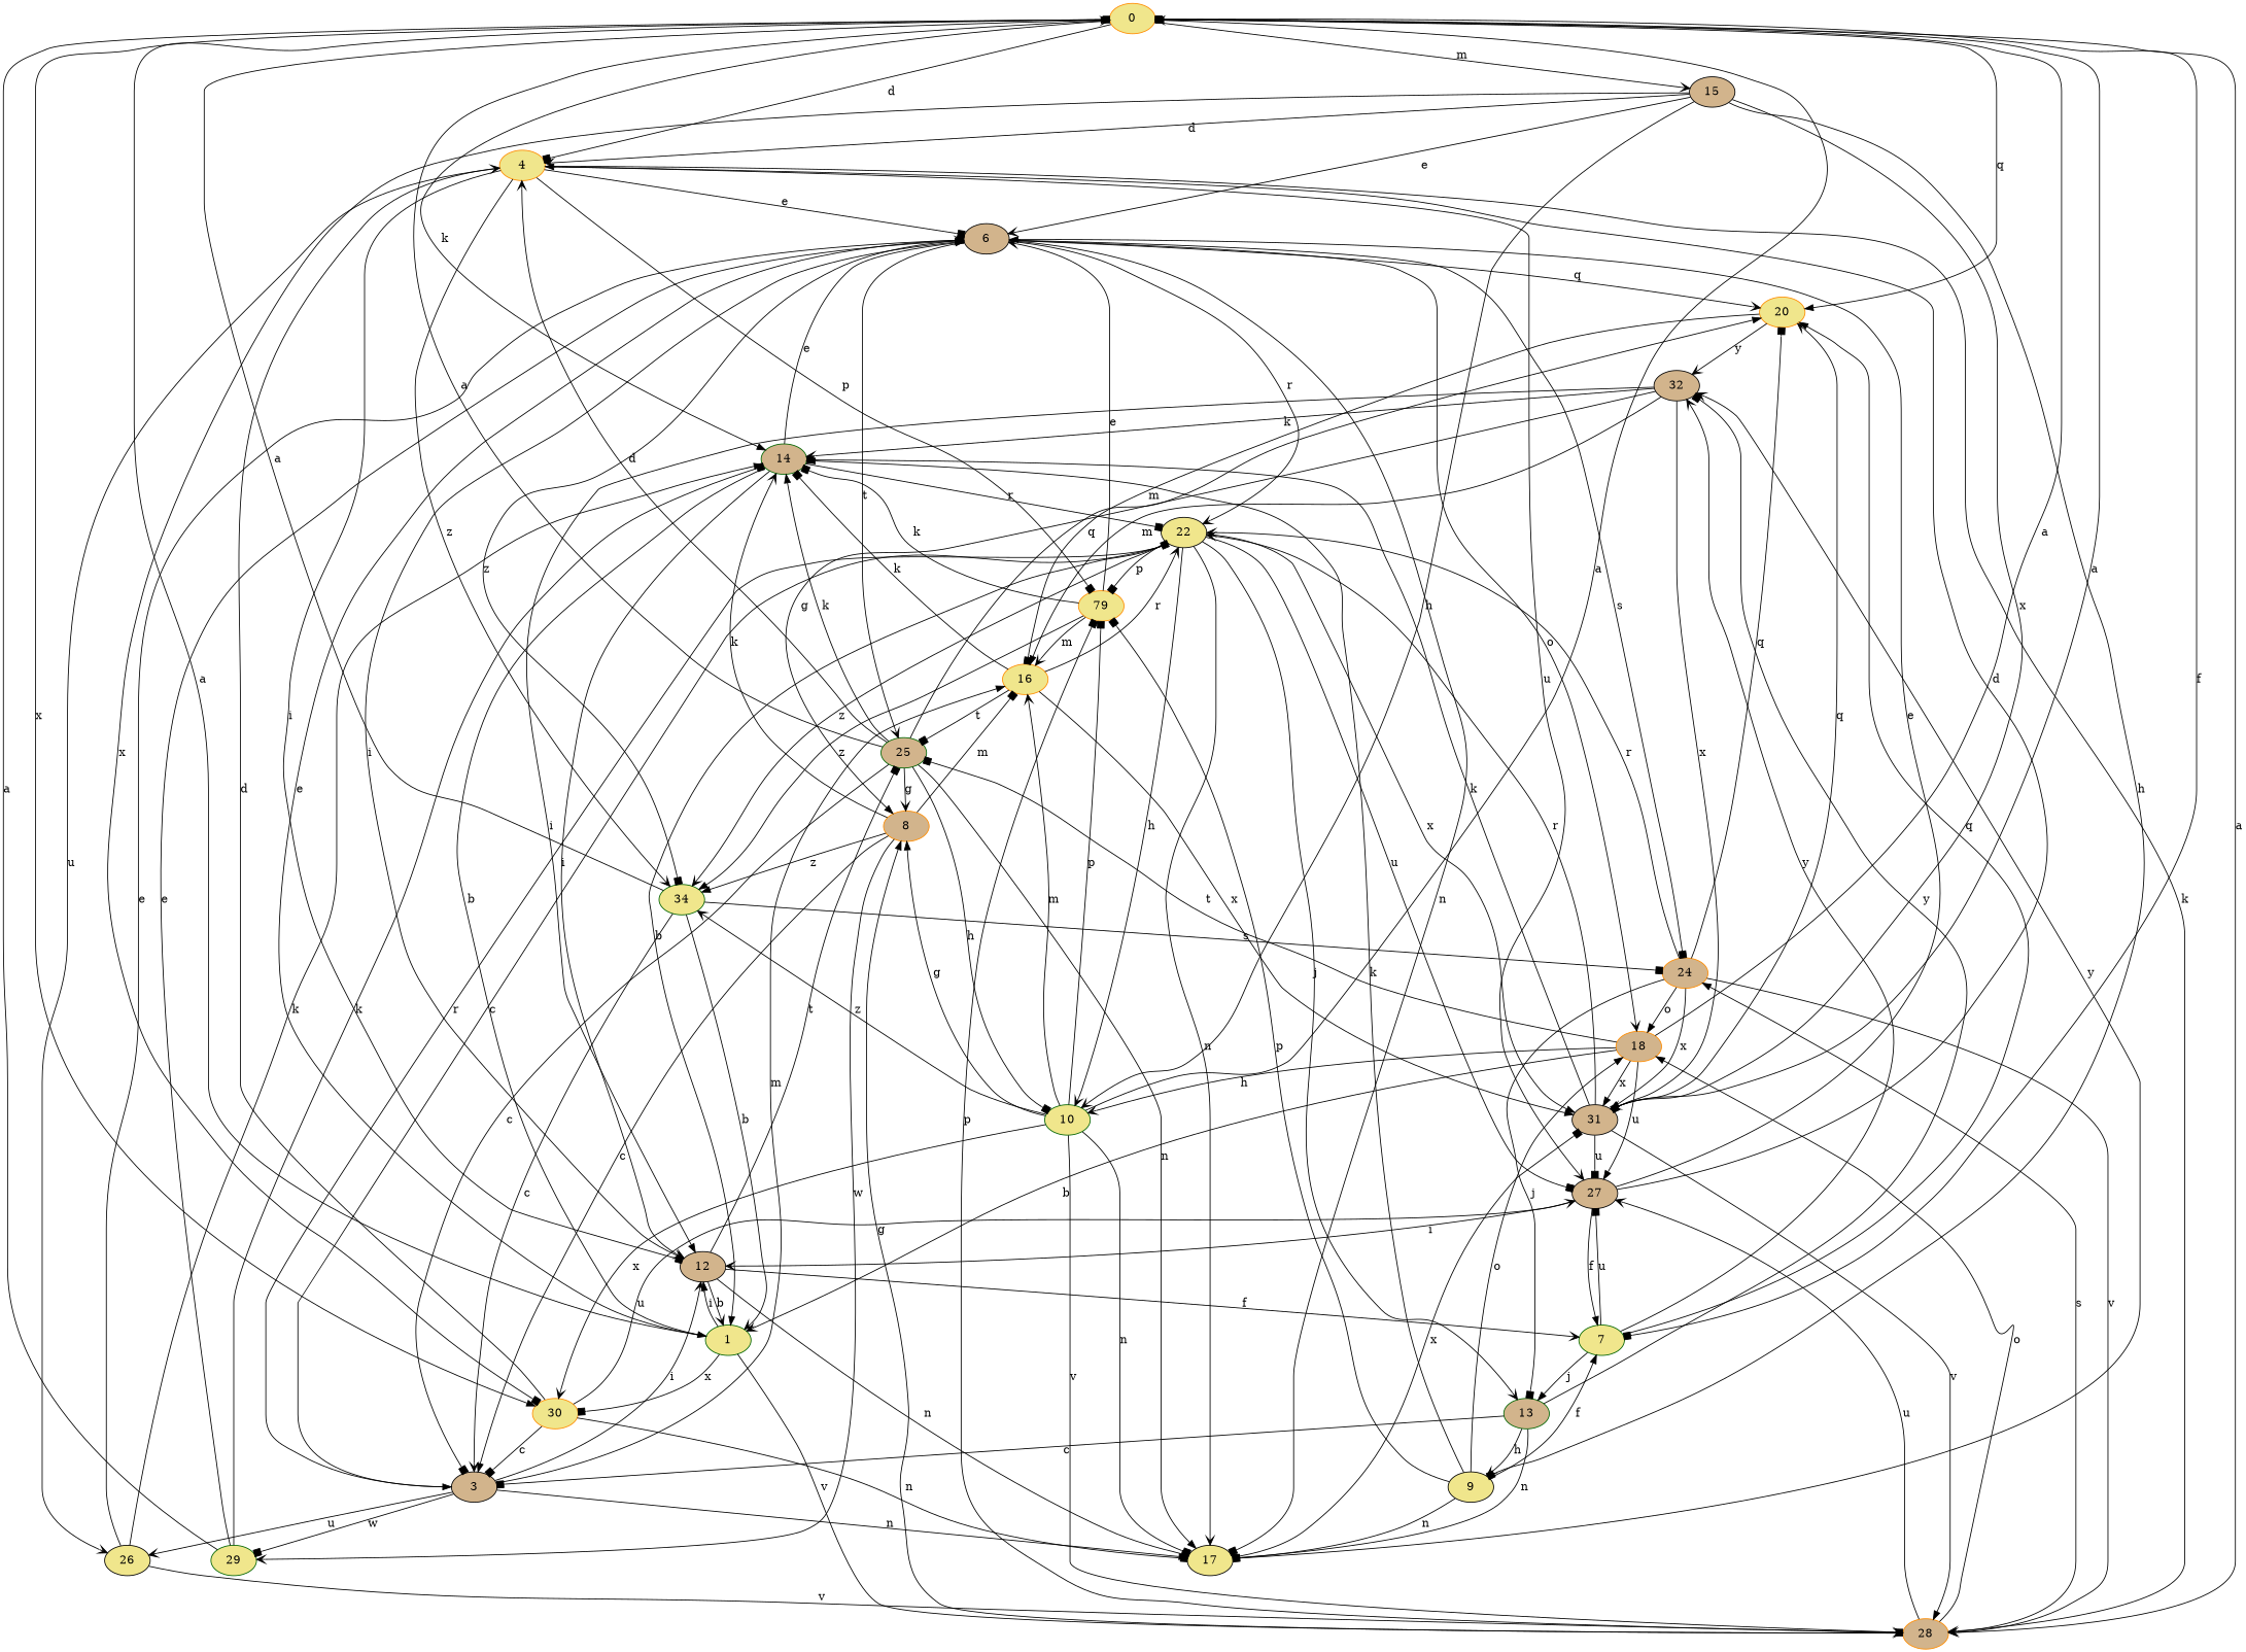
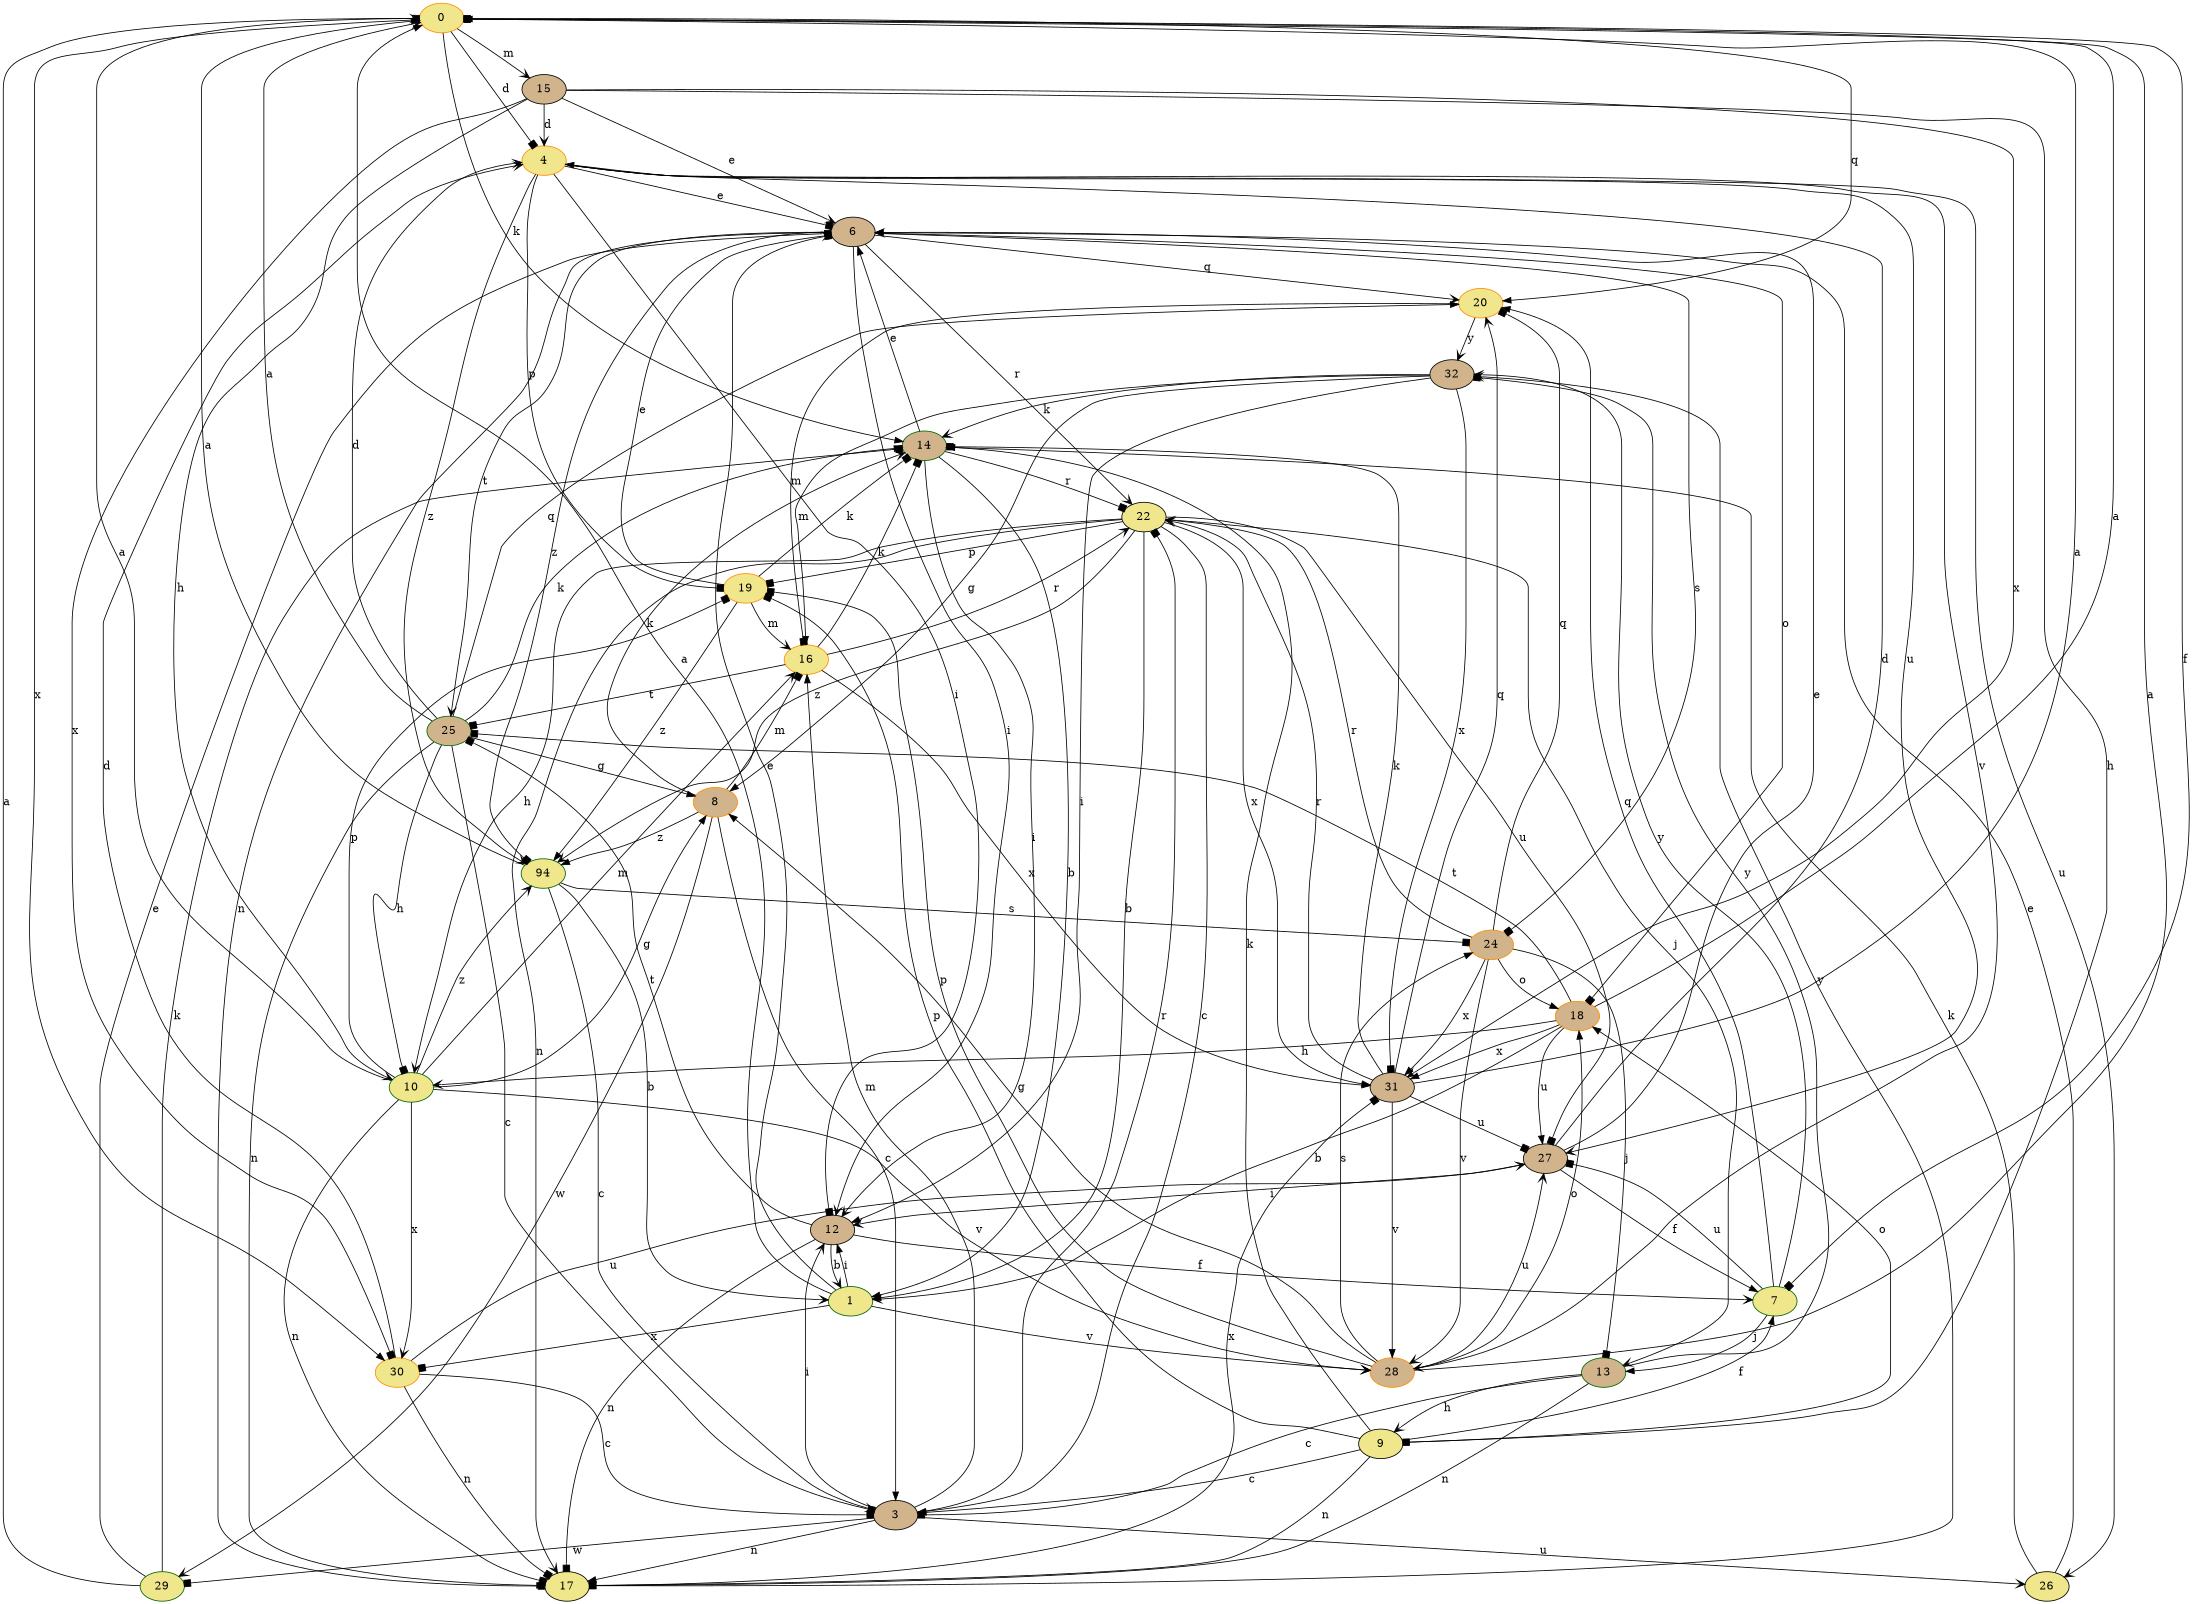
  strict digraph {
    node [color=black fillcolor=khaki style=filled]
    edge [arrowhead=vee]
    0 [color=darkorange]
    4 [color=darkorange]
    7 [color=darkgreen]
    14 [color=darkgreen fillcolor=tan]
    15 [fillcolor=tan]
    20 [color=darkorange]
    30 [color=darkorange]
    6 [fillcolor=tan]
    n9 [fillcolor=tan label=12]
    28 [color=darkorange fillcolor=tan]
    26
-   19 [color=darkorange label=79]
+   19 [color=darkorange]
    27 [fillcolor=tan]
-   34 [color=darkgreen]
+   34 [color=darkgreen label=94]
    13 [color=darkgreen fillcolor=tan]
    32 [fillcolor=tan]
    1 [color=darkgreen]
    22
    9
    10 [color=darkgreen]
    31 [fillcolor=tan]
    16 [color=darkorange]
    3 [fillcolor=tan]
    17
    18 [color=darkorange fillcolor=tan]
    24 [color=darkorange fillcolor=tan]
    25 [color=darkgreen fillcolor=tan]
    8 [color=darkorange fillcolor=tan]
    29 [color=darkgreen]
    0 -> 4 [arrowhead=box label=d]
    0 -> 7 [arrowhead=box label=f]
    0 -> 14 [arrowhead=normal label=k]
    0 -> 15 [label=m]
    0 -> 20 [arrowhead=normal label=q]
    0 -> 30 [arrowhead=normal label=x]
    4 -> 6 [arrowhead=box label=e]
    4 -> n9 [arrowhead=box label=i]
-   4 -> 28 [label=k]
+   4 -> 28 [label=v]
    4 -> 26 [label=u]
    4 -> 19 [arrowhead=box label=p]
    4 -> 27 [label=u]
    4 -> 34 [label=z]
    7 -> 20 [arrowhead=normal label=q]
    7 -> 27 [arrowhead=box label=u]
    7 -> 13 [arrowhead=normal label=j]
    7 -> 32 [label=y]
    14 -> 6 [arrowhead=normal label=e]
    14 -> n9 [label=i]
    14 -> 1 [arrowhead=normal label=b]
    14 -> 22 [arrowhead=box label=r]
    15 -> 4 [label=d]
    15 -> 30 [arrowhead=box label=x]
    15 -> 6 [label=e]
    15 -> 9 [arrowhead=box label=h]
    15 -> 10 [label=h]
    15 -> 31 [label=x]
    20 -> 32 [label=y]
    20 -> 16 [arrowhead=box label=m]
    30 -> 4 [label=d]
    30 -> 27 [label=u]
    30 -> 3 [arrowhead=box label=c]
    30 -> 17 [arrowhead=box label=n]
    6 -> 20 [label=q]
    6 -> n9 [label=i]
    6 -> 34 [arrowhead=box label=z]
    6 -> 22 [label=r]
    6 -> 17 [arrowhead=box label=n]
-   6 -> 18 [label=o]
+   6 -> 18 [arrowhead=box label=o]
    6 -> 24 [arrowhead=box label=s]
    6 -> 25 [label=t]
    n9 -> 7 [label=f]
    n9 -> 1 [label=b]
    n9 -> 17 [arrowhead=box label=n]
    n9 -> 25 [arrowhead=box label=t]
    28 -> 0 [arrowhead=normal label=a]
    28 -> 19 [arrowhead=box label=p]
    28 -> 27 [label=u]
    28 -> 18 [arrowhead=normal label=o]
    28 -> 24 [arrowhead=normal label=s]
    28 -> 8 [arrowhead=normal label=g]
    26 -> 14 [arrowhead=normal label=k]
    26 -> 6 [label=e]
-   26 -> 28 [arrowhead=box label=v]
    19 -> 14 [arrowhead=box label=k]
    19 -> 6 [label=e]
    19 -> 34 [arrowhead=normal label=z]
    19 -> 16 [label=m]
    27 -> 4 [arrowhead=normal label=d]
    27 -> 7 [arrowhead=normal label=f]
    27 -> 6 [arrowhead=normal label=e]
    27 -> n9 [label=i]
    34 -> 0 [arrowhead=normal label=a]
    34 -> 1 [label=b]
    34 -> 3 [label=c]
    34 -> 24 [arrowhead=box label=s]
    13 -> 32 [arrowhead=box label=y]
    13 -> 9 [label=h]
    13 -> 3 [arrowhead=box label=c]
    13 -> 17 [arrowhead=box label=n]
    32 -> 14 [label=k]
    32 -> n9 [arrowhead=normal label=i]
    32 -> 31 [arrowhead=box label=x]
    32 -> 16 [arrowhead=normal label=m]
    32 -> 8 [arrowhead=normal label=g]
    1 -> 0 [arrowhead=normal label=a]
    1 -> 30 [arrowhead=box label=x]
    1 -> 6 [arrowhead=box label=e]
    1 -> n9 [arrowhead=normal label=i]
    1 -> 28 [label=v]
    22 -> 19 [arrowhead=box label=p]
    22 -> 27 [arrowhead=box label=u]
    22 -> 34 [label=z]
    22 -> 13 [label=j]
    22 -> 1 [arrowhead=normal label=b]
    22 -> 10 [label=h]
    22 -> 31 [arrowhead=normal label=x]
    22 -> 3 [arrowhead=normal label=c]
    22 -> 17 [label=n]
    9 -> 7 [arrowhead=normal label=f]
    9 -> 14 [arrowhead=normal label=k]
    9 -> 19 [arrowhead=box label=p]
+   9 -> 3 [arrowhead=normal label=c]
    9 -> 17 [arrowhead=box label=n]
    9 -> 18 [arrowhead=normal label=o]
    10 -> 0 [label=a]
    10 -> 30 [label=x]
    10 -> 28 [label=v]
    10 -> 19 [arrowhead=box label=p]
    10 -> 34 [label=z]
    10 -> 16 [label=m]
    10 -> 17 [arrowhead=box label=n]
    10 -> 8 [arrowhead=normal label=g]
    31 -> 0 [arrowhead=box label=a]
    31 -> 14 [arrowhead=box label=k]
    31 -> 20 [label=q]
    31 -> 28 [arrowhead=normal label=v]
    31 -> 27 [arrowhead=box label=u]
    31 -> 22 [label=r]
    16 -> 14 [arrowhead=box label=k]
    16 -> 22 [label=r]
    16 -> 31 [arrowhead=normal label=x]
    16 -> 25 [arrowhead=box label=t]
    3 -> n9 [label=i]
    3 -> 26 [label=u]
    3 -> 22 [arrowhead=box label=r]
    3 -> 16 [arrowhead=normal label=m]
    3 -> 17 [arrowhead=normal label=n]
    3 -> 29 [arrowhead=box label=w]
    17 -> 32 [label=y]
    17 -> 31 [arrowhead=box label=x]
    18 -> 0 [arrowhead=box label=a]
    18 -> 27 [arrowhead=normal label=u]
    18 -> 1 [label=b]
    18 -> 10 [label=h]
    18 -> 31 [arrowhead=normal label=x]
    18 -> 25 [arrowhead=box label=t]
    24 -> 20 [arrowhead=box label=q]
    24 -> 28 [label=v]
    24 -> 13 [arrowhead=box label=j]
    24 -> 22 [label=r]
    24 -> 31 [arrowhead=normal label=x]
    24 -> 18 [arrowhead=normal label=o]
    25 -> 0 [label=a]
    25 -> 4 [label=d]
    25 -> 14 [arrowhead=normal label=k]
    25 -> 20 [arrowhead=normal label=q]
    25 -> 10 [arrowhead=box label=h]
    25 -> 3 [arrowhead=box label=c]
    25 -> 17 [arrowhead=normal label=n]
-   25 -> 8 [label=g]
+   25 -> 8 [arrowhead=normal label=g]
    8 -> 14 [label=k]
    8 -> 34 [arrowhead=normal label=z]
    8 -> 16 [arrowhead=box label=m]
    8 -> 3 [arrowhead=normal label=c]
    8 -> 29 [label=w]
    29 -> 0 [arrowhead=box label=a]
    29 -> 14 [arrowhead=box label=k]
-   29 -> 6 [arrowhead=normal label=e]
+   29 -> 6 [arrowhead=box label=e]
  }
